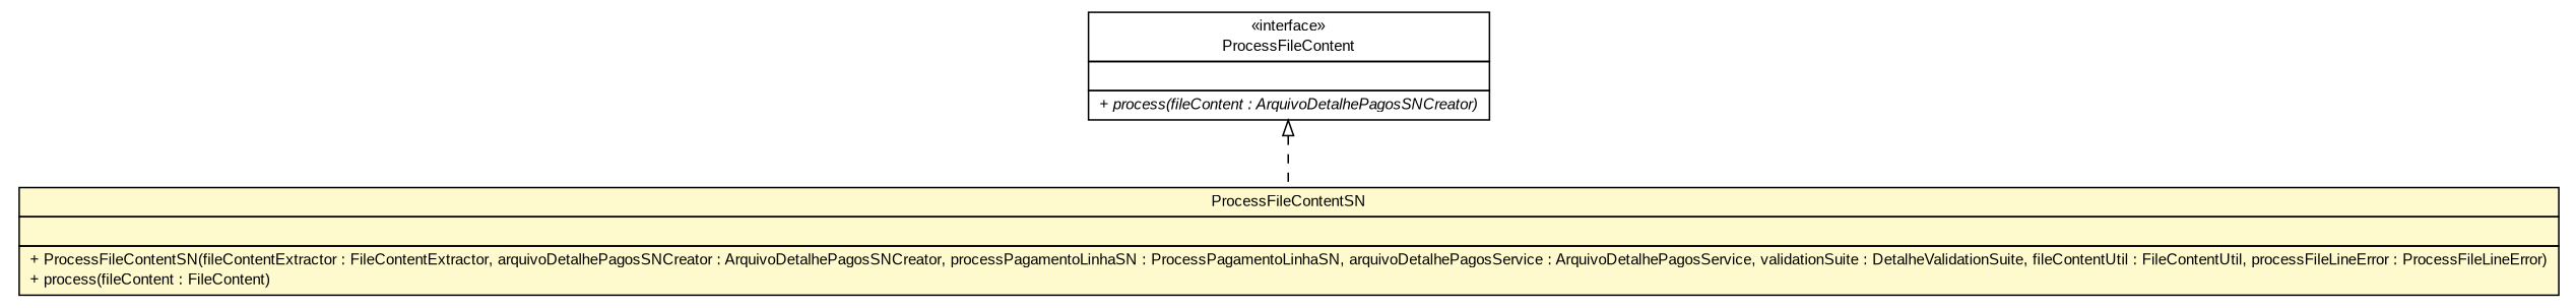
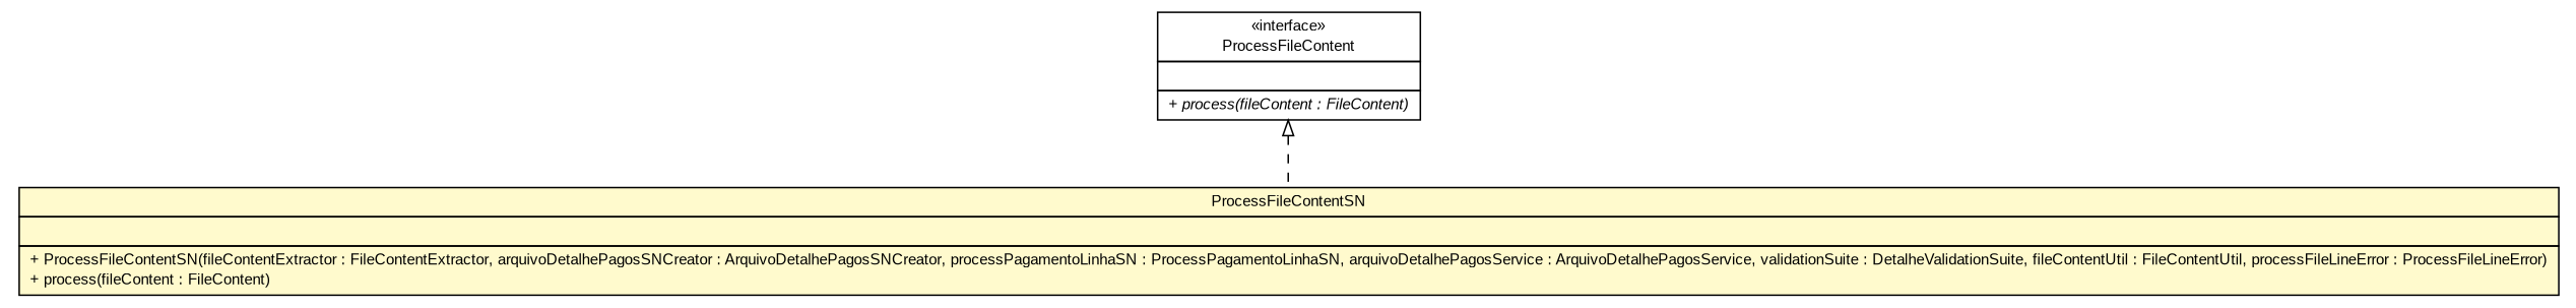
  digraph {
    nodesep=0.25
    ranksep=0.5
    node [fontcolor=black fontname=arial fontsize=10.0 shape=plaintext]
-   n1 [label=<<table title="br.gov.to.sefaz.arr.processamento.process.content.ProcessFileContent" border="0" cellborder="1" cellspacing="0" cellpadding="2" port="p" href="../ProcessFileContent.html"> 		<tr><td><table border="0" cellspacing="0" cellpadding="1"> <tr><td align="center" balign="center"> &#171;interface&#187; </td></tr> <tr><td align="center" balign="center"> ProcessFileContent </td></tr> 		</table></td></tr> 		<tr><td><table border="0" cellspacing="0" cellpadding="1"> <tr><td align="left" balign="left">  </td></tr> 		</table></td></tr> 		<tr><td><table border="0" cellspacing="0" cellpadding="1"> <tr><td align="left" balign="left"><font face="arial italic" point-size="10.0"> + process(fileContent : ArquivoDetalhePagosSNCreator) </font></td></tr> 		</table></td></tr> 		</table>>]
+   n1 [label=<<table title="br.gov.to.sefaz.arr.processamento.process.content.ProcessFileContent" border="0" cellborder="1" cellspacing="0" cellpadding="2" port="p" href="../ProcessFileContent.html"> 		<tr><td><table border="0" cellspacing="0" cellpadding="1"> <tr><td align="center" balign="center"> &#171;interface&#187; </td></tr> <tr><td align="center" balign="center"> ProcessFileContent </td></tr> 		</table></td></tr> 		<tr><td><table border="0" cellspacing="0" cellpadding="1"> <tr><td align="left" balign="left">  </td></tr> 		</table></td></tr> 		<tr><td><table border="0" cellspacing="0" cellpadding="1"> <tr><td align="left" balign="left"><font face="arial italic" point-size="10.0"> + process(fileContent : FileContent) </font></td></tr> 		</table></td></tr> 		</table>>]
    n2 [label=<<table title="br.gov.to.sefaz.arr.processamento.process.content.simplesnacional.ProcessFileContentSN" border="0" cellborder="1" cellspacing="0" cellpadding="2" port="p" bgcolor="lemonChiffon" href="./ProcessFileContentSN.html"> 		<tr><td><table border="0" cellspacing="0" cellpadding="1"> <tr><td align="center" balign="center"> ProcessFileContentSN </td></tr> 		</table></td></tr> 		<tr><td><table border="0" cellspacing="0" cellpadding="1"> <tr><td align="left" balign="left">  </td></tr> 		</table></td></tr> 		<tr><td><table border="0" cellspacing="0" cellpadding="1"> <tr><td align="left" balign="left"> + ProcessFileContentSN(fileContentExtractor : FileContentExtractor, arquivoDetalhePagosSNCreator : ArquivoDetalhePagosSNCreator, processPagamentoLinhaSN : ProcessPagamentoLinhaSN, arquivoDetalhePagosService : ArquivoDetalhePagosService, validationSuite : DetalheValidationSuite, fileContentUtil : FileContentUtil, processFileLineError : ProcessFileLineError) </td></tr> <tr><td align="left" balign="left"> + process(fileContent : FileContent) </td></tr> 		</table></td></tr> 		</table>>]
    n1 -> n2 [arrowtail=empty dir=back fontname=arial fontsize=10 headport=p labelfontname=arial labelfontsize=10 style=dashed tailport=p]
  }
